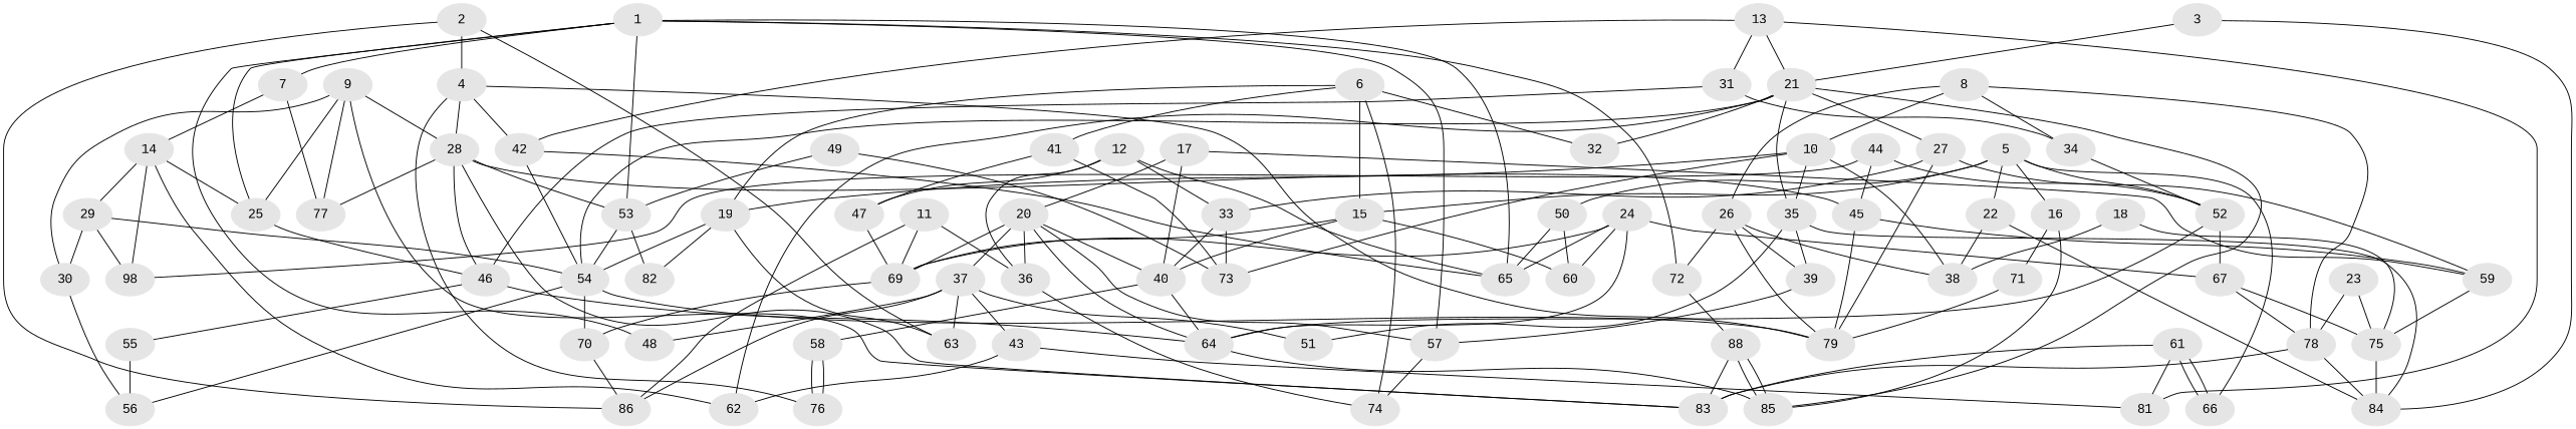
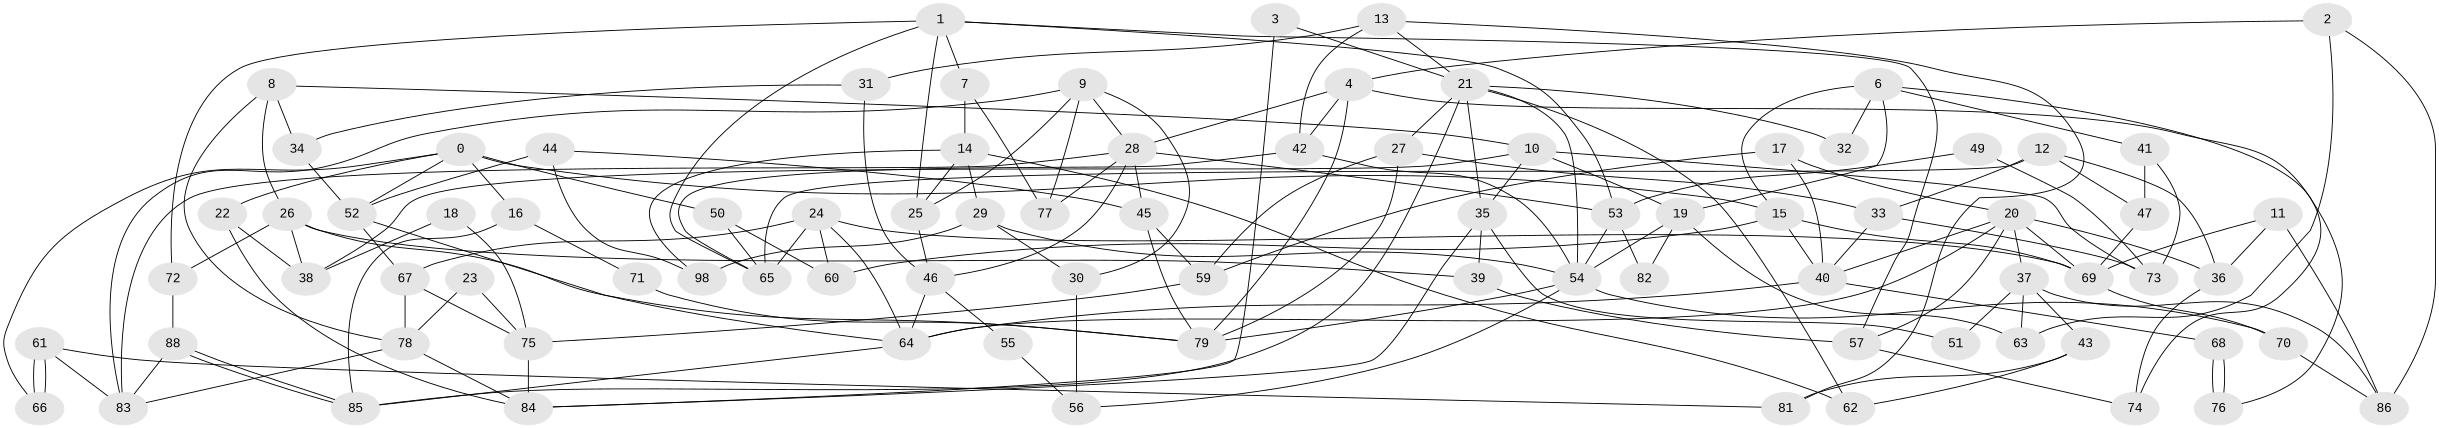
  graph {
    fontname="Liberation Mono"
    node [color=gray90 fontname="Liberation Mono" style=filled]
    edge [fontname="Liberation Mono"]
    1
    7
    25
-   48
    53
    57
    65
    72
    14
    77
    46
    54
    82
    74
    n15 [label=88]
    2
    4
    63
    86
    28
    42
    76
    79
    3
    21
    84
    32
    35
    62
    85
    27
    83
    45
-   5
+   5 [label=0]
    15
    16
    22
    50
    52
    66
    69
    40
    60
    71
    38
    64
    67
    6
    19
    41
    73
    47
    29
    n54 [label=98]
    8
    10
    26
    34
    78
    39
    9
    30
    56
    51
    11
    36
    70
    12
    33
    49
    13
    31
    81
-   68 [label=58]
+   68
    17
    20
    59
    37
    75
    18
    43
    23
    24
    55
    44
    61
    1 -- 7
    1 -- 25
-   1 -- 48
    1 -- 53
    1 -- 57
    1 -- 65
    1 -- 72
    7 -- 14
    7 -- 77
    25 -- 46
    53 -- 54
    53 -- 82
    57 -- 74
    72 -- n15
    14 -- 25
    14 -- 62
    14 -- 29
    14 -- n54
    46 -- 64
    46 -- 55
    54 -- 79
    54 -- 56
    54 -- 70
    n15 -- 85
    n15 -- 85
    n15 -- 83
    2 -- 4
    2 -- 63
    2 -- 86
    4 -- 28
    4 -- 42
    4 -- 76
    4 -- 79
    28 -- 53
    28 -- 77
    28 -- 46
    28 -- 83
    28 -- 45
    42 -- 65
    42 -- 54
    3 -- 21
    3 -- 84
    21 -- 54
    21 -- 32
    21 -- 35
    21 -- 62
    21 -- 85
    21 -- 27
    35 -- 84
    35 -- 39
    35 -- 51
    27 -- 79
    27 -- 33
    27 -- 59
    45 -- 79
    45 -- 59
    5 -- 15
    5 -- 16
    5 -- 22
    5 -- 50
    5 -- 52
    5 -- 66
    15 -- 69
    15 -- 40
    15 -- 60
    16 -- 85
    16 -- 71
    22 -- 84
    22 -- 38
    50 -- 65
    50 -- 60
    52 -- 64
    52 -- 67
    69 -- 70
    40 -- 64
    40 -- 68
    71 -- 79
    64 -- 85
    67 -- 78
    67 -- 75
    6 -- 74
    6 -- 32
    6 -- 15
    6 -- 19
    6 -- 41
    19 -- 54
    19 -- 82
    19 -- 63
    41 -- 73
    41 -- 47
    47 -- 69
    29 -- 54
    29 -- n54
    29 -- 30
    8 -- 10
    8 -- 26
    8 -- 34
    8 -- 78
    10 -- 35
    10 -- 38
    10 -- 19
    10 -- 73
    26 -- 72
    26 -- 79
    26 -- 38
    26 -- 39
    34 -- 52
    78 -- 84
    78 -- 83
    39 -- 57
    9 -- 25
    9 -- 77
    9 -- 28
    9 -- 83
    9 -- 30
    30 -- 56
    11 -- 86
    11 -- 69
    11 -- 36
    36 -- 74
    70 -- 86
    12 -- 65
    12 -- 47
    12 -- 36
    12 -- 33
    33 -- 40
    33 -- 73
    49 -- 53
    49 -- 73
    13 -- 42
    13 -- 21
    13 -- 31
    13 -- 81
    31 -- 46
    31 -- 34
    68 -- 76
    68 -- 76
    17 -- 40
    17 -- 20
    17 -- 59
    20 -- 57
    20 -- 69
    20 -- 40
    20 -- 64
    20 -- 36
    20 -- 37
    59 -- 75
-   37 -- 48
    37 -- 63
    37 -- 86
    37 -- 51
    37 -- 43
    75 -- 84
    18 -- 38
    18 -- 75
    43 -- 62
    43 -- 81
    23 -- 78
    23 -- 75
    24 -- 65
    24 -- 69
    24 -- 60
    24 -- 64
    24 -- 67
    55 -- 56
    44 -- 45
    44 -- 52
    44 -- n54
    61 -- 83
    61 -- 66
    61 -- 66
    61 -- 81
  }
